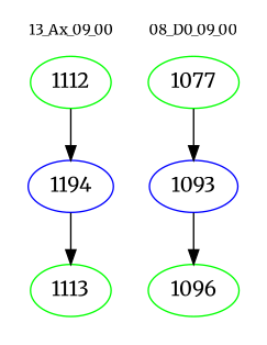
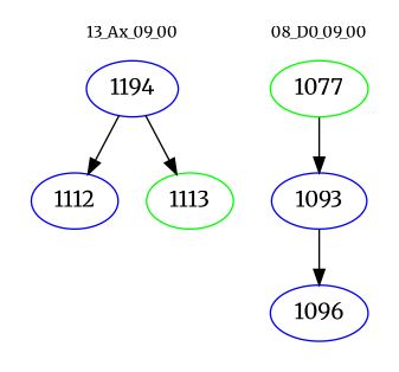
  digraph {
    fontname=Merriweather
    node [color=green fontname=Merriweather]
    edge [color=black fontname=Merriweather]
-   n1 [label=1112]
+   n1 [color=blue label=1112]
    n2 [color=blue label=1194]
    n3 [label=1113]
    n4 [label=1077]
    n5 [color=blue label=1093]
-   n6 [label=1096]
+   n6 [color=blue label=1096]
    subgraph cluster_1 {
      color=white
      fontsize=10
      label="13_Ax_09_00"
      n1
      n2
      n3
    }
    subgraph cluster_2 {
      color=white
      fontsize=10
      label="08_D0_09_00"
      n4
      n5
      n6
    }
-   n1 -> n2
+   n2 -> n1
    n2 -> n3
    n4 -> n5
    n5 -> n6
  }
